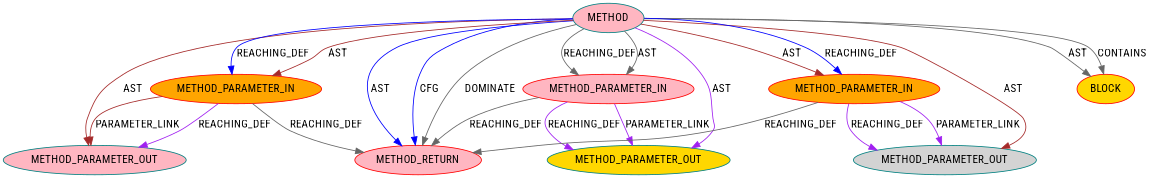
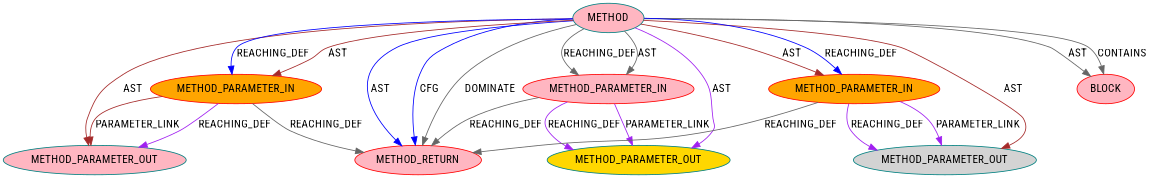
  digraph {
    fontname="Roboto Condensed"
    node [CODE="<empty>" ORDER=2 color=red fillcolor=lightpink fontname="Roboto Condensed" style=filled EVALUATION_STRATEGY=BY_VALUE IS_VARIADIC=false TYPE_FULL_NAME=ANY]
    edge [color=gray40 fontname="Roboto Condensed"]
    n1 [AST_PARENT_FULL_NAME="<global>" AST_PARENT_TYPE=NAMESPACE_BLOCK FILENAME="<empty>" FULL_NAME=skb_copy_to_linear_data IS_EXTERNAL=true NAME=skb_copy_to_linear_data ORDER=0 color=teal label=METHOD EVALUATION_STRATEGY="" IS_VARIADIC="" TYPE_FULL_NAME=""]
    n2 [CODE=p2 INDEX=2 NAME=p2 color=teal label=METHOD_PARAMETER_OUT]
    n3 [CODE=p1 INDEX=1 NAME=p1 ORDER=1 color=teal fillcolor=lightgrey label=METHOD_PARAMETER_OUT]
    n4 [CODE=RET label=METHOD_RETURN IS_VARIADIC=""]
    n5 [CODE=p3 INDEX=3 NAME=p3 ORDER=3 color=teal fillcolor=gold label=METHOD_PARAMETER_OUT]
    n6 [CODE=p3 INDEX=3 NAME=p3 ORDER=3 label=METHOD_PARAMETER_IN]
-   n7 [ARGUMENT_INDEX=1 ORDER=1 fillcolor=gold label=BLOCK EVALUATION_STRATEGY="" IS_VARIADIC=""]
+   n7 [ARGUMENT_INDEX=1 ORDER=1 label=BLOCK EVALUATION_STRATEGY="" IS_VARIADIC=""]
    n8 [CODE=p1 INDEX=1 NAME=p1 ORDER=1 fillcolor=orange label=METHOD_PARAMETER_IN]
    n9 [CODE=p2 INDEX=2 NAME=p2 fillcolor=orange label=METHOD_PARAMETER_IN]
    n1 -> n2 [color=brown label=AST]
    n1 -> n3 [color=brown label=AST]
    n1 -> n4 [color=blue label=AST]
    n1 -> n4 [color=blue label=CFG]
    n1 -> n4 [label=DOMINATE]
    n1 -> n5 [color=purple label=AST]
    n1 -> n6 [label=REACHING_DEF]
    n1 -> n6 [label=AST]
    n1 -> n7 [label=AST]
    n1 -> n7 [label=CONTAINS]
    n1 -> n8 [color=brown label=AST]
    n1 -> n8 [color=blue label=REACHING_DEF]
    n1 -> n9 [color=blue label=REACHING_DEF]
    n1 -> n9 [color=brown label=AST]
    n6 -> n4 [VARIABLE=p3 label=REACHING_DEF]
    n6 -> n5 [VARIABLE=p3 color=purple label=REACHING_DEF]
    n6 -> n5 [color=purple label=PARAMETER_LINK]
    n8 -> n3 [color=purple label=PARAMETER_LINK]
    n8 -> n3 [VARIABLE=p1 color=purple label=REACHING_DEF]
    n8 -> n4 [VARIABLE=p1 label=REACHING_DEF]
    n9 -> n2 [color=brown label=PARAMETER_LINK]
    n9 -> n2 [VARIABLE=p2 color=purple label=REACHING_DEF]
    n9 -> n4 [VARIABLE=p2 label=REACHING_DEF]
  }
